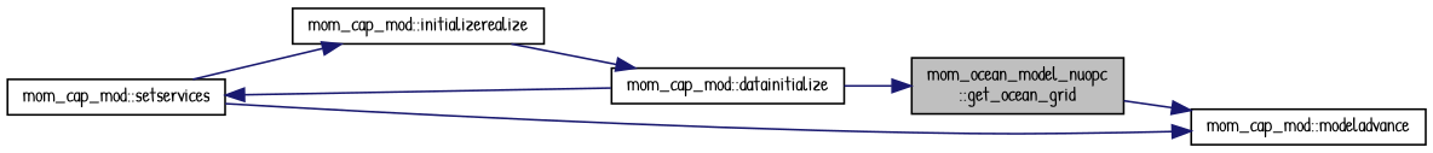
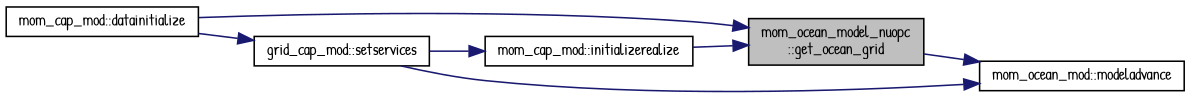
  digraph {
    fontname="Patrick Hand"
    rankdir=RL
    node [color=black fillcolor=white fontname="Patrick Hand" fontsize=10 shape=record style=filled]
    edge [color=midnightblue dir=back fontname="Patrick Hand" fontsize=10 labelfontname=Helvetica labelfontsize=10 style=solid]
    n1 [fillcolor=grey75 fontcolor=black height=0.2 label="mom_ocean_model_nuopc\l::get_ocean_grid" width=0.4]
    n2 [height=0.2 label="mom_cap_mod::datainitialize" width=0.4]
    n3 [height=0.2 label="mom_cap_mod::initializerealize" width=0.4]
-   n4 [height=0.2 label="mom_cap_mod::setservices" width=0.4]
-   n5 [height=0.2 label="mom_cap_mod::modeladvance" width=0.4]
+   n4 [height=0.2 label="grid_cap_mod::setservices" width=0.4]
+   n5 [height=0.2 label="mom_ocean_mod::modeladvance" width=0.4]
    n1 -> n2
-   n2 -> n3
+   n1 -> n3
    n3 -> n4
    n4 -> n2
    n5 -> n1
    n5 -> n4
  }
